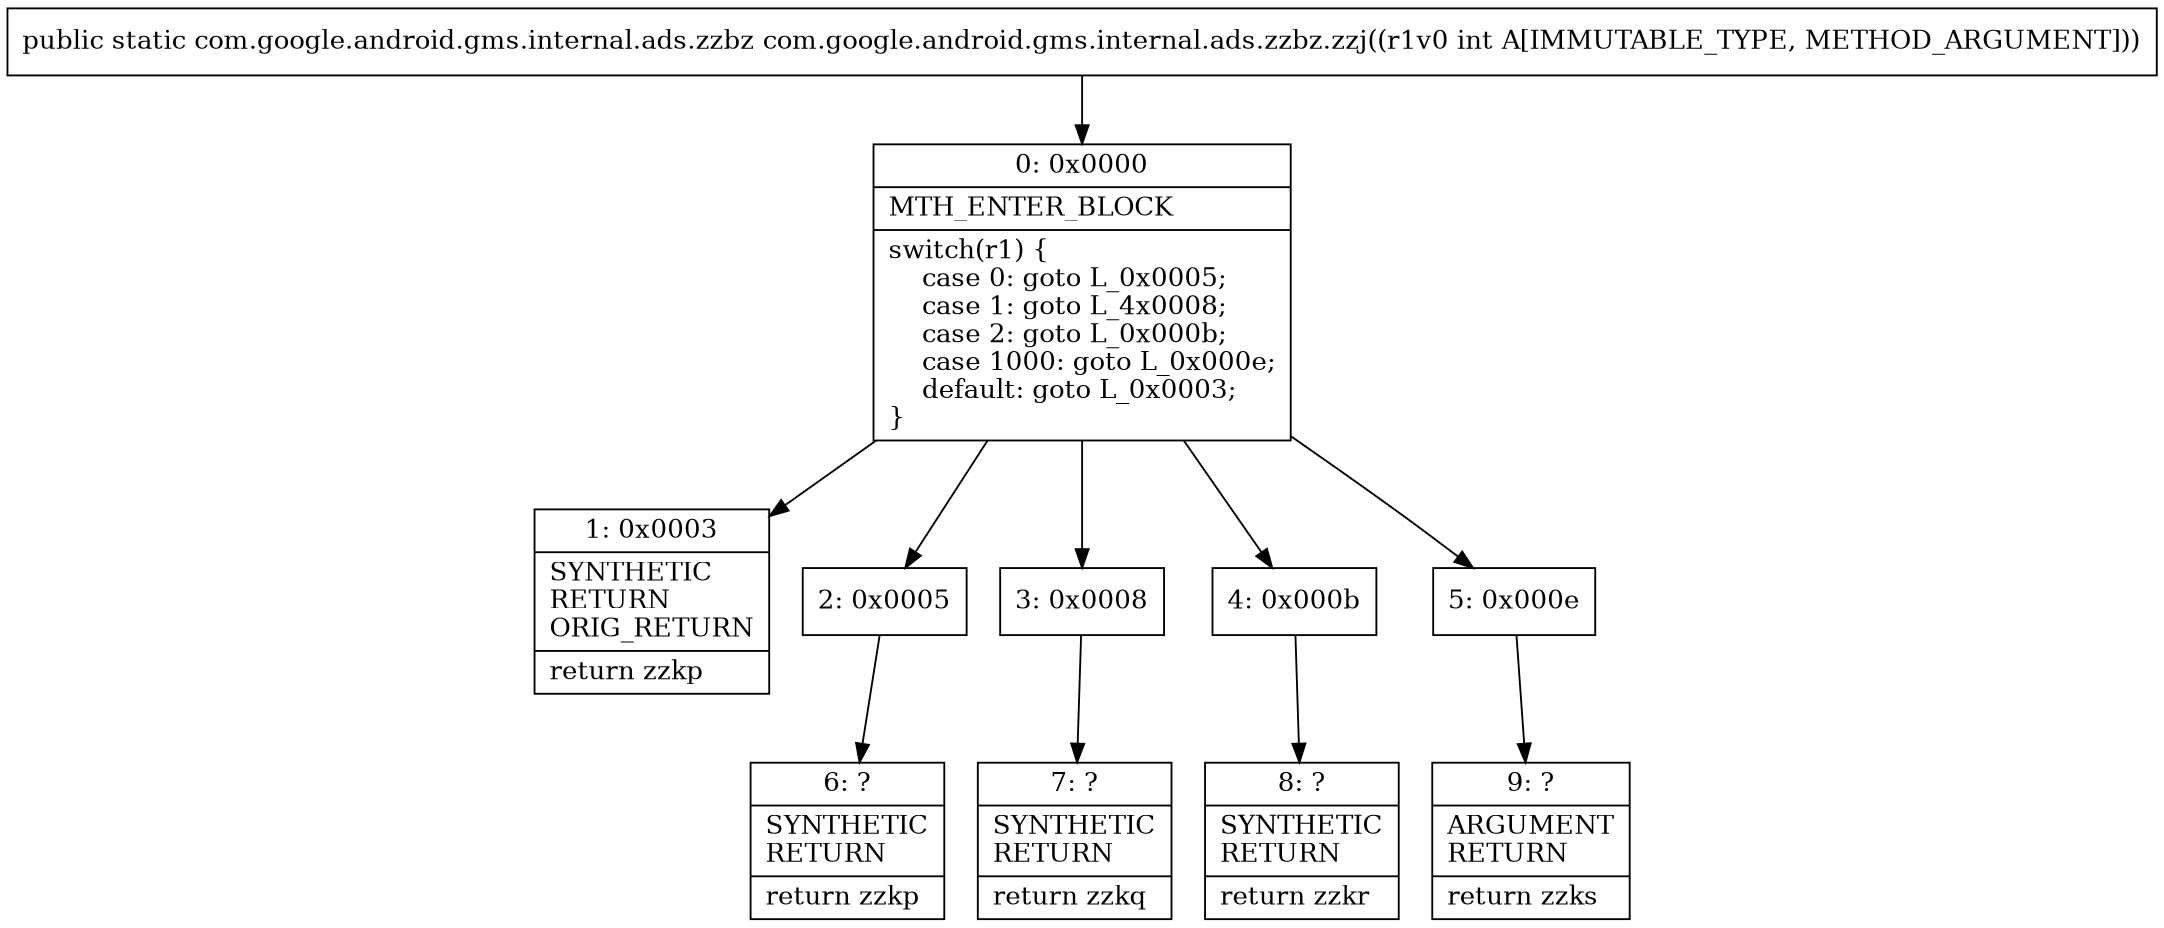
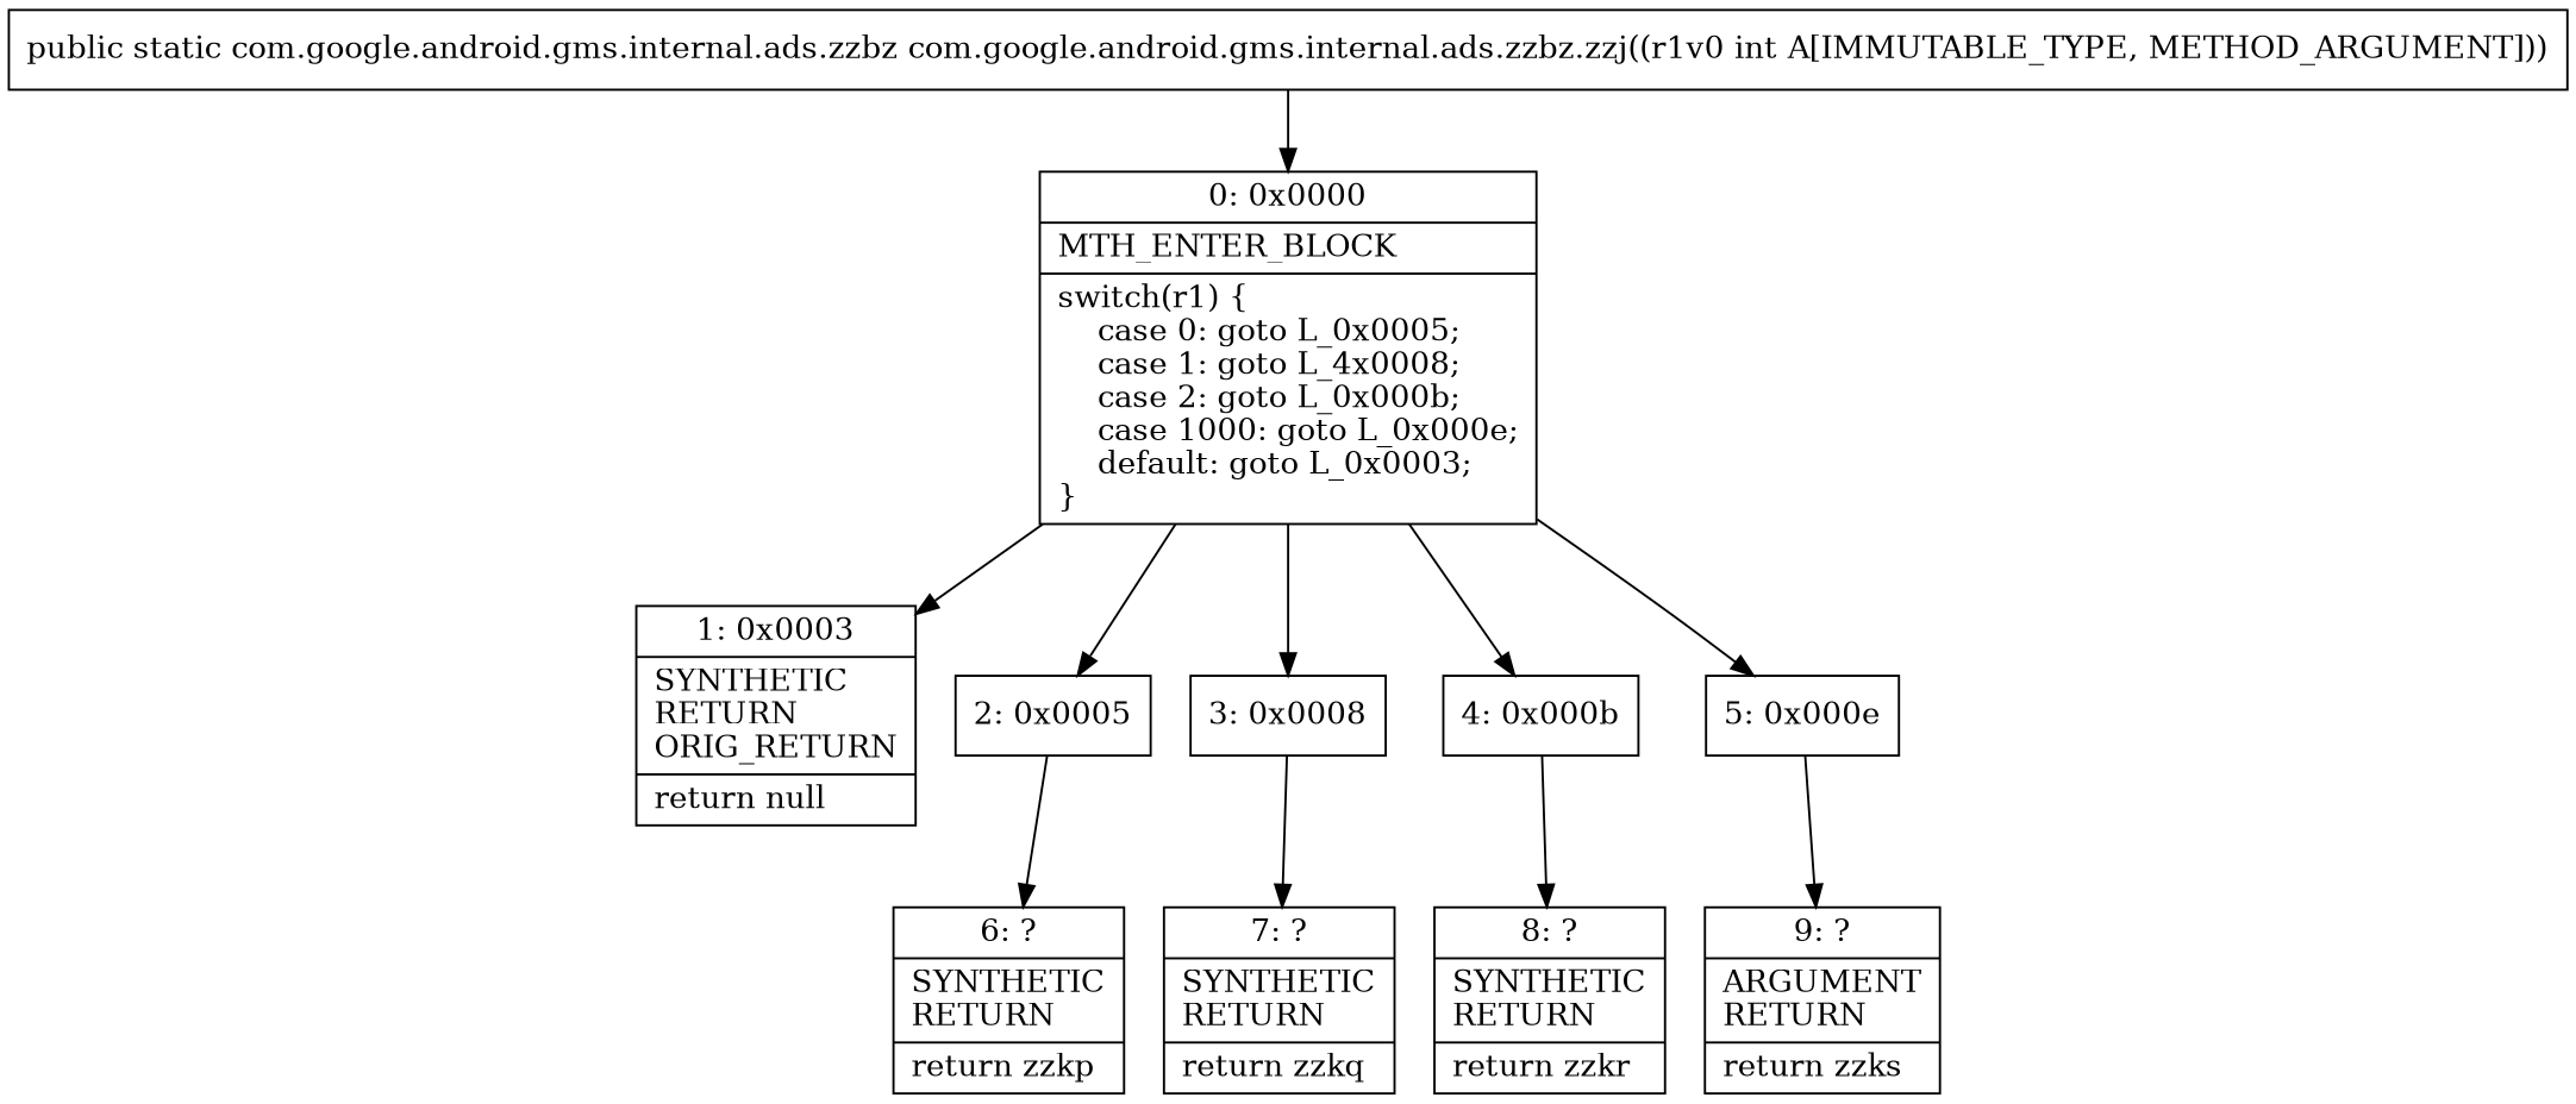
  digraph {
    node [shape=record]
    n1 [label="{0\:\ 0x0000|MTH_ENTER_BLOCK\l|switch(r1) \{\l    case 0: goto L_0x0005;\l    case 1: goto L_4x0008;\l    case 2: goto L_0x000b;\l    case 1000: goto L_0x000e;\l    default: goto L_0x0003;\l\}\l}"]
-   n2 [label="{1\:\ 0x0003|SYNTHETIC\lRETURN\lORIG_RETURN\l|return zzkp\l}"]
+   n2 [label="{1\:\ 0x0003|SYNTHETIC\lRETURN\lORIG_RETURN\l|return null\l}"]
    n3 [label="{2\:\ 0x0005}"]
    n4 [label="{3\:\ 0x0008}"]
    n5 [label="{4\:\ 0x000b}"]
    n6 [label="{5\:\ 0x000e}"]
    n7 [label="{6\:\ ?|SYNTHETIC\lRETURN\l|return zzkp\l}"]
    n8 [label="{7\:\ ?|SYNTHETIC\lRETURN\l|return zzkq\l}"]
    n9 [label="{8\:\ ?|SYNTHETIC\lRETURN\l|return zzkr\l}"]
    n10 [label="{9\:\ ?|ARGUMENT\lRETURN\l|return zzks\l}"]
    n11 [label="{public static com.google.android.gms.internal.ads.zzbz com.google.android.gms.internal.ads.zzbz.zzj((r1v0 int A[IMMUTABLE_TYPE, METHOD_ARGUMENT])) }"]
    n1 -> n2
    n1 -> n3
    n1 -> n4
    n1 -> n5
    n1 -> n6
    n3 -> n7
    n4 -> n8
    n5 -> n9
    n6 -> n10
    n11 -> n1
  }
